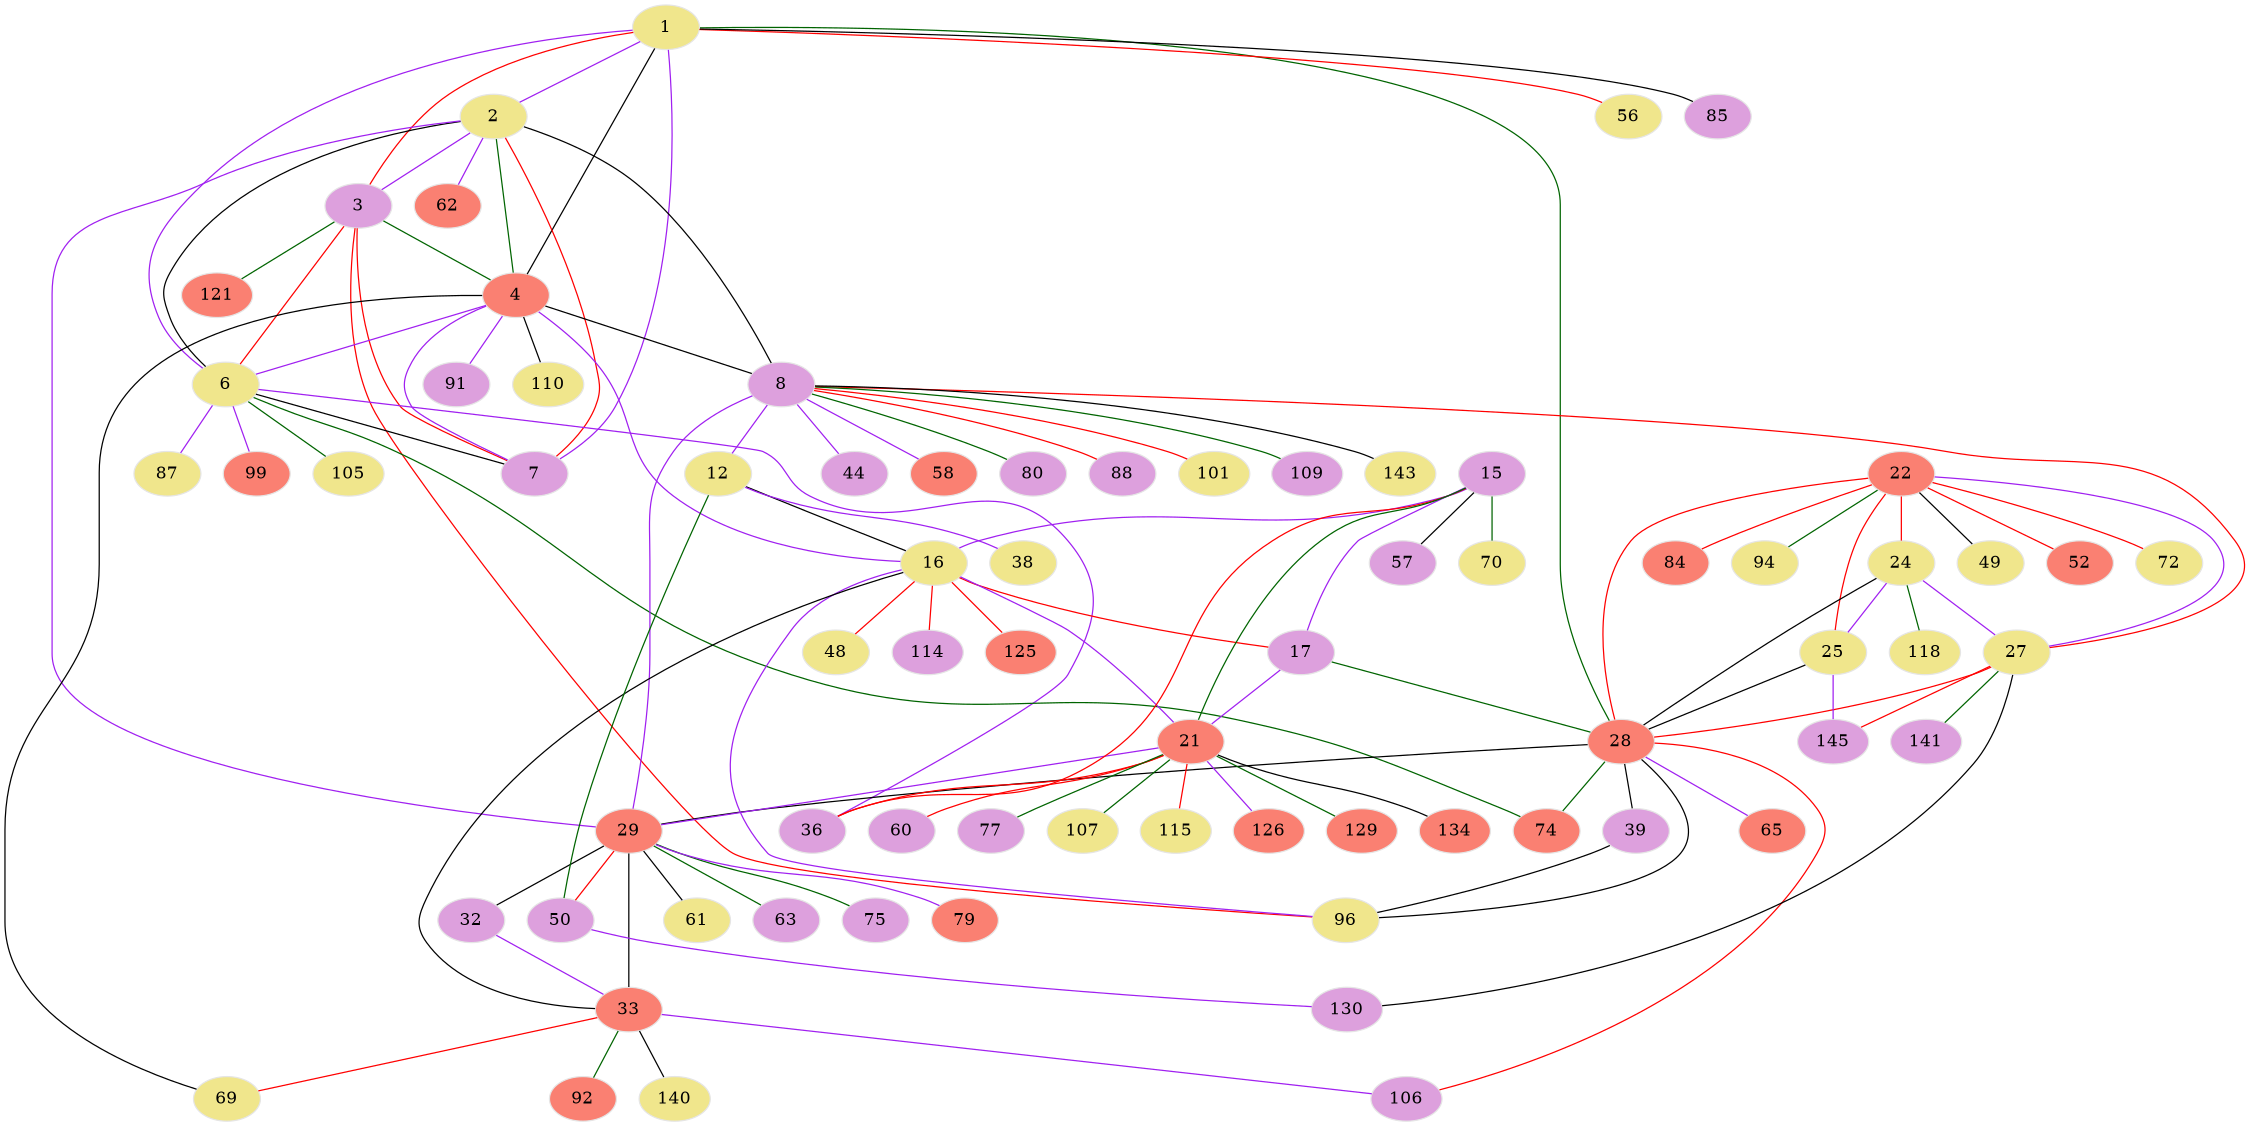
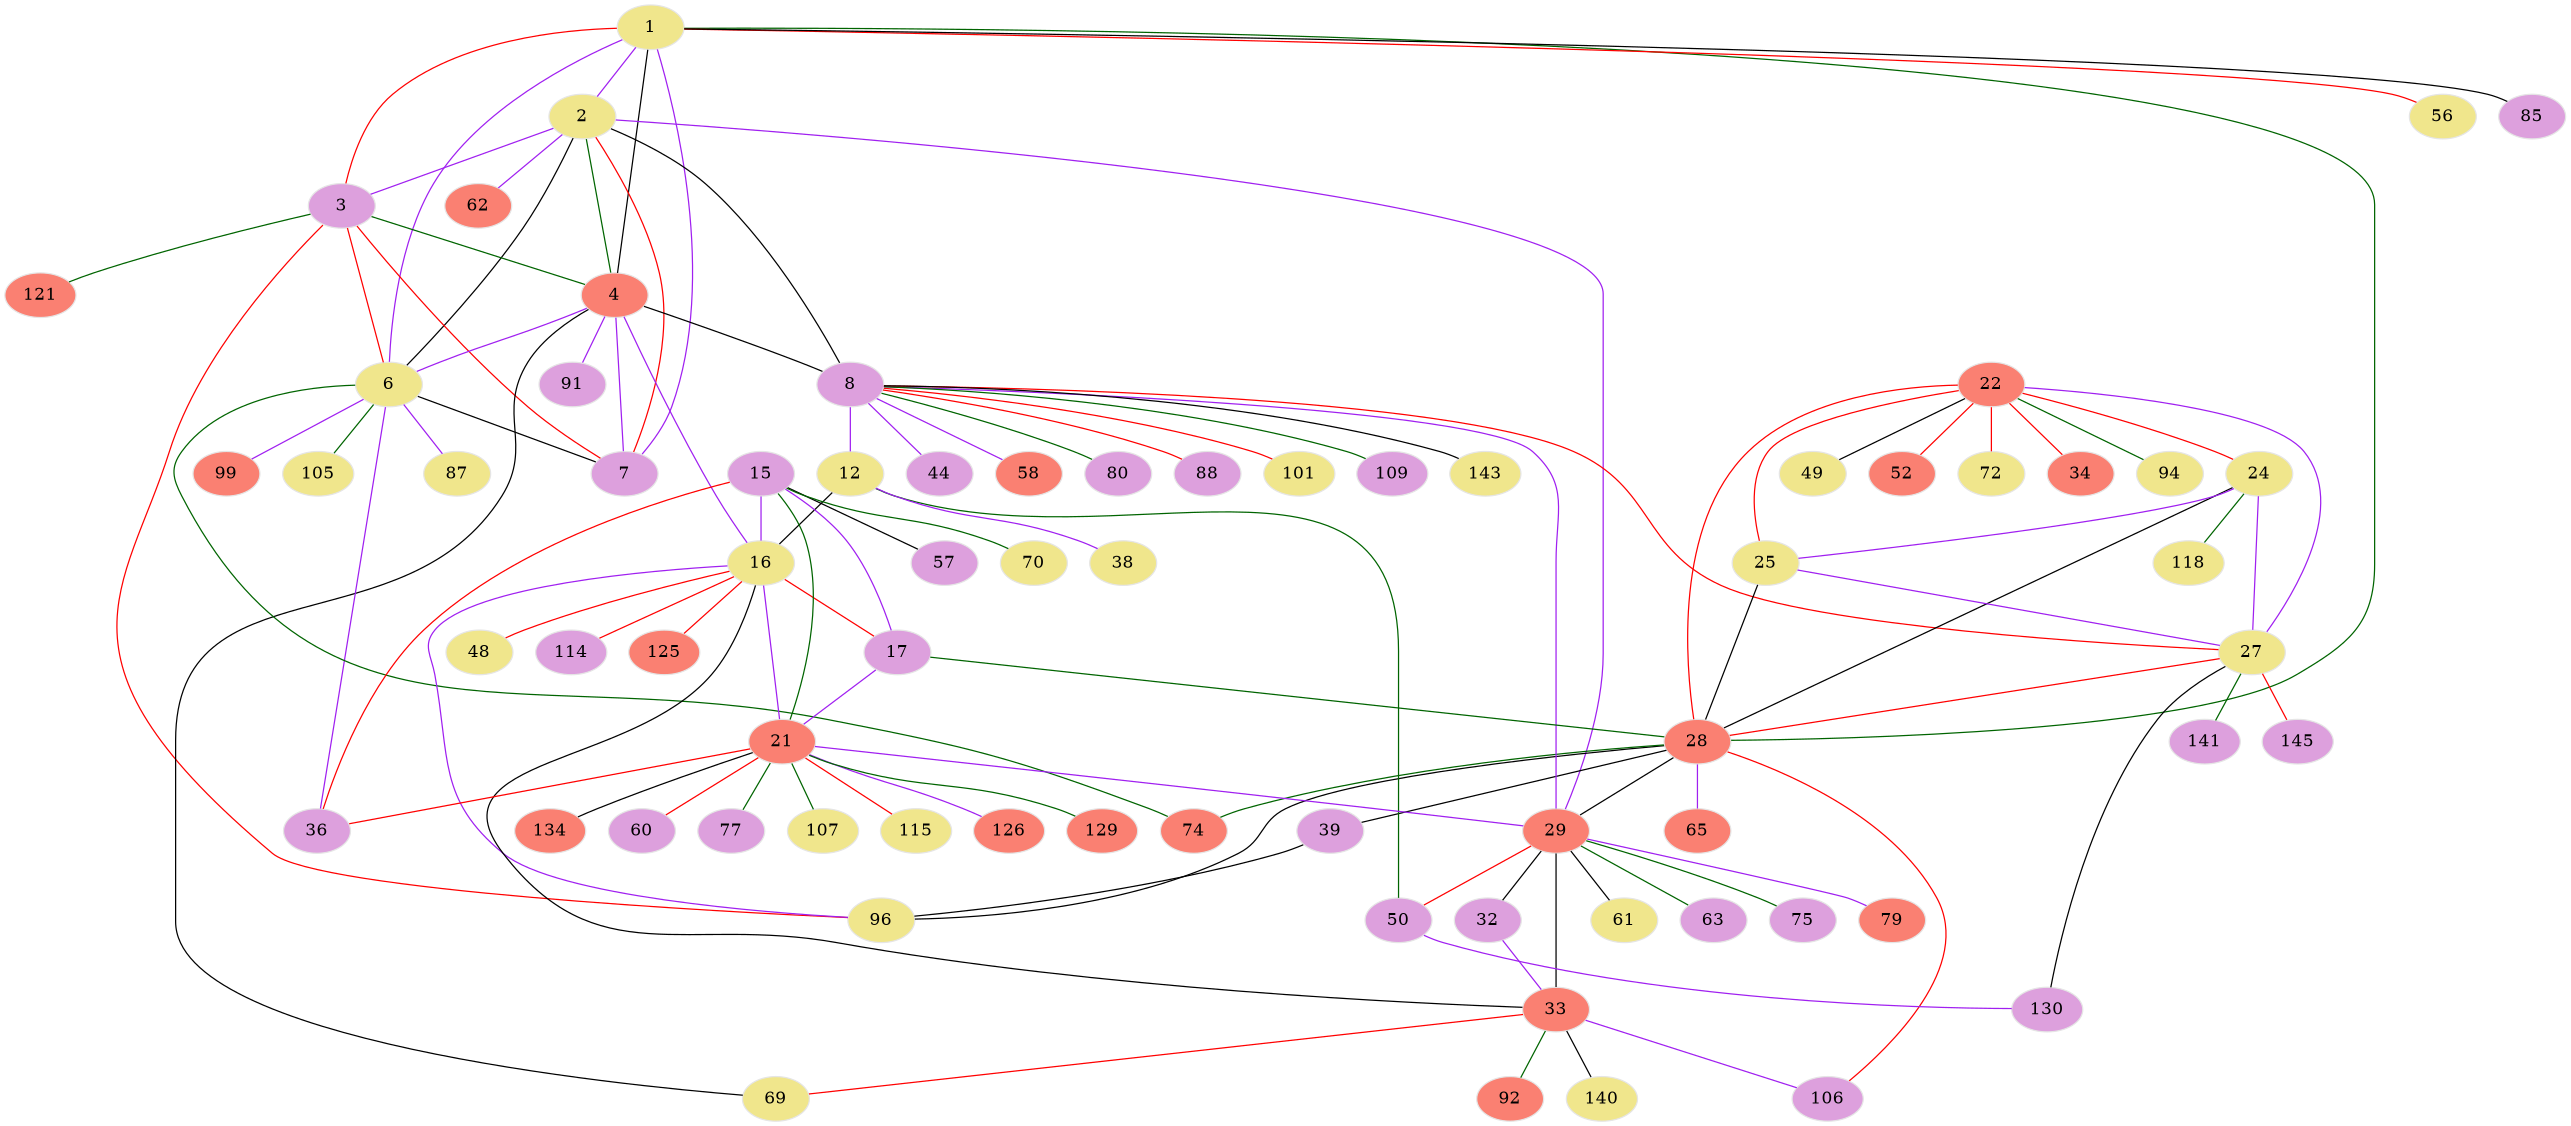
  graph {
    node [color=gray90 fillcolor=khaki style=filled]
    edge [color=purple]
    1 [super="+59"]
    2 [super="+137+136+5+51"]
    3 [fillcolor=plum]
    4 [fillcolor=salmon]
    6 [super="+53+86"]
    7 [fillcolor=plum]
    28 [fillcolor=salmon]
    56
    85 [fillcolor=plum super="+132"]
    8 [fillcolor=plum super="+11+9"]
    29 [fillcolor=salmon super="+42+34+138+128+144+81+30"]
    62 [fillcolor=salmon super="+111+78"]
    96 [super="+120+135"]
    121 [fillcolor=salmon]
    16 [super="+66+20+19+67"]
    69
    91 [fillcolor=plum]
-   110
    36 [fillcolor=plum super="+54"]
    74 [fillcolor=salmon]
    87
    99 [fillcolor=salmon]
    105
    39 [fillcolor=plum super="+89"]
    65 [fillcolor=salmon]
    106 [fillcolor=plum super="+133"]
    12 [super="+14+64+97"]
    27
    44 [fillcolor=plum]
    58 [fillcolor=salmon]
    80 [fillcolor=plum]
    88 [fillcolor=plum]
    101
    109 [fillcolor=plum]
    143
    50 [fillcolor=plum]
    33 [fillcolor=salmon super="+35+68+40"]
    32 [fillcolor=plum super="+55+104+127"]
    61 [super="+83"]
    63 [fillcolor=plum]
    75 [fillcolor=plum]
    79 [fillcolor=salmon]
    17 [fillcolor=plum super="+71+113+100"]
    21 [fillcolor=salmon super="+43+47"]
    48
    114 [fillcolor=plum]
    125 [fillcolor=salmon]
    38
    130 [fillcolor=plum]
    141 [fillcolor=plum]
    145 [fillcolor=plum]
    15 [fillcolor=plum super="+18+108+90"]
    57 [fillcolor=plum]
    70
    60 [fillcolor=plum]
    77 [fillcolor=plum]
    107
    115
    126 [fillcolor=salmon]
    129 [fillcolor=salmon]
    134 [fillcolor=salmon]
    92 [fillcolor=salmon]
    140
    22 [fillcolor=salmon super="+23+37+103+82+76+26"]
    24
    25
    49
    52 [fillcolor=salmon]
    72
-   84 [fillcolor=salmon]
+   84 [fillcolor=salmon label=34]
    94
    118
    1 -- 2 [weight=2]
    1 -- 3 [color=red]
    1 -- 4 [color=black]
    1 -- 6
    1 -- 7
    1 -- 28 [color=darkgreen]
    1 -- 56 [color=red]
    1 -- 85 [color=black]
    2 -- 3 [weight=2]
    2 -- 4 [color=darkgreen weight=2]
    2 -- 6 [color=black weight=2]
    2 -- 7 [color=red weight=2]
    2 -- 8 [color=black]
    2 -- 29 [weight=2]
    2 -- 62
    3 -- 4 [color=darkgreen]
    3 -- 6 [color=red]
    3 -- 7 [color=red]
    3 -- 96 [color=red]
    3 -- 121 [color=darkgreen]
    4 -- 6
    4 -- 7
    4 -- 8 [color=black]
    4 -- 16
    4 -- 69 [color=black]
    4 -- 91
-   4 -- 110 [color=black]
    6 -- 7 [color=black]
    6 -- 36
    6 -- 74 [color=darkgreen]
    6 -- 87
    6 -- 99
    6 -- 105 [color=darkgreen]
    28 -- 29 [color=black]
    28 -- 96 [color=black]
    28 -- 74 [color=darkgreen]
    28 -- 39 [color=black]
    28 -- 65
    28 -- 106 [color=red]
    8 -- 29 [weight=2]
    8 -- 12 [weight=10]
    8 -- 27 [color=red]
    8 -- 44
    8 -- 58
    8 -- 80 [color=darkgreen]
    8 -- 88 [color=red]
    8 -- 101 [color=red]
    8 -- 109 [color=darkgreen]
    8 -- 143 [color=black]
    29 -- 50 [color=red]
    29 -- 33 [color=black weight=8]
    29 -- 32 [color=black weight=4]
    29 -- 61 [color=black]
    29 -- 63 [color=darkgreen]
    29 -- 75 [color=darkgreen]
    29 -- 79
    16 -- 96
    16 -- 33 [color=black]
    16 -- 17 [color=red weight=3]
    16 -- 21 [weight=3]
    16 -- 48 [color=red]
    16 -- 114 [color=red]
    16 -- 125 [color=red]
    39 -- 96 [color=black]
    12 -- 16 [color=black]
    12 -- 50 [color=darkgreen]
    12 -- 38
    27 -- 28 [color=red]
    27 -- 130 [color=black]
    27 -- 141 [color=darkgreen]
    27 -- 145 [color=red]
    50 -- 130
    33 -- 69 [color=red]
    33 -- 106
    33 -- 92 [color=darkgreen]
    33 -- 140 [color=black]
    32 -- 33 [weight=2]
    17 -- 28 [color=darkgreen]
    17 -- 21
    21 -- 29
    21 -- 36 [color=red]
    21 -- 60 [color=red]
    21 -- 77 [color=darkgreen]
    21 -- 107 [color=darkgreen]
    21 -- 115 [color=red]
    21 -- 126
    21 -- 129 [color=darkgreen]
    21 -- 134 [color=black]
    15 -- 16 [weight=6]
    15 -- 36 [color=red]
    15 -- 17 [weight=2]
    15 -- 21 [color=darkgreen weight=2]
    15 -- 57 [color=black]
    15 -- 70 [color=darkgreen]
    22 -- 28 [color=red weight=3]
    22 -- 27 [weight=3]
    22 -- 24 [color=red weight=3]
    22 -- 25 [color=red weight=3]
    22 -- 49 [color=black]
    22 -- 52 [color=red]
    22 -- 72 [color=red]
    22 -- 84 [color=red]
    22 -- 94 [color=darkgreen]
    24 -- 28 [color=black]
    24 -- 27
    24 -- 25
    24 -- 118 [color=darkgreen]
    25 -- 28 [color=black]
-   25 -- 145
+   25 -- 27
  }
